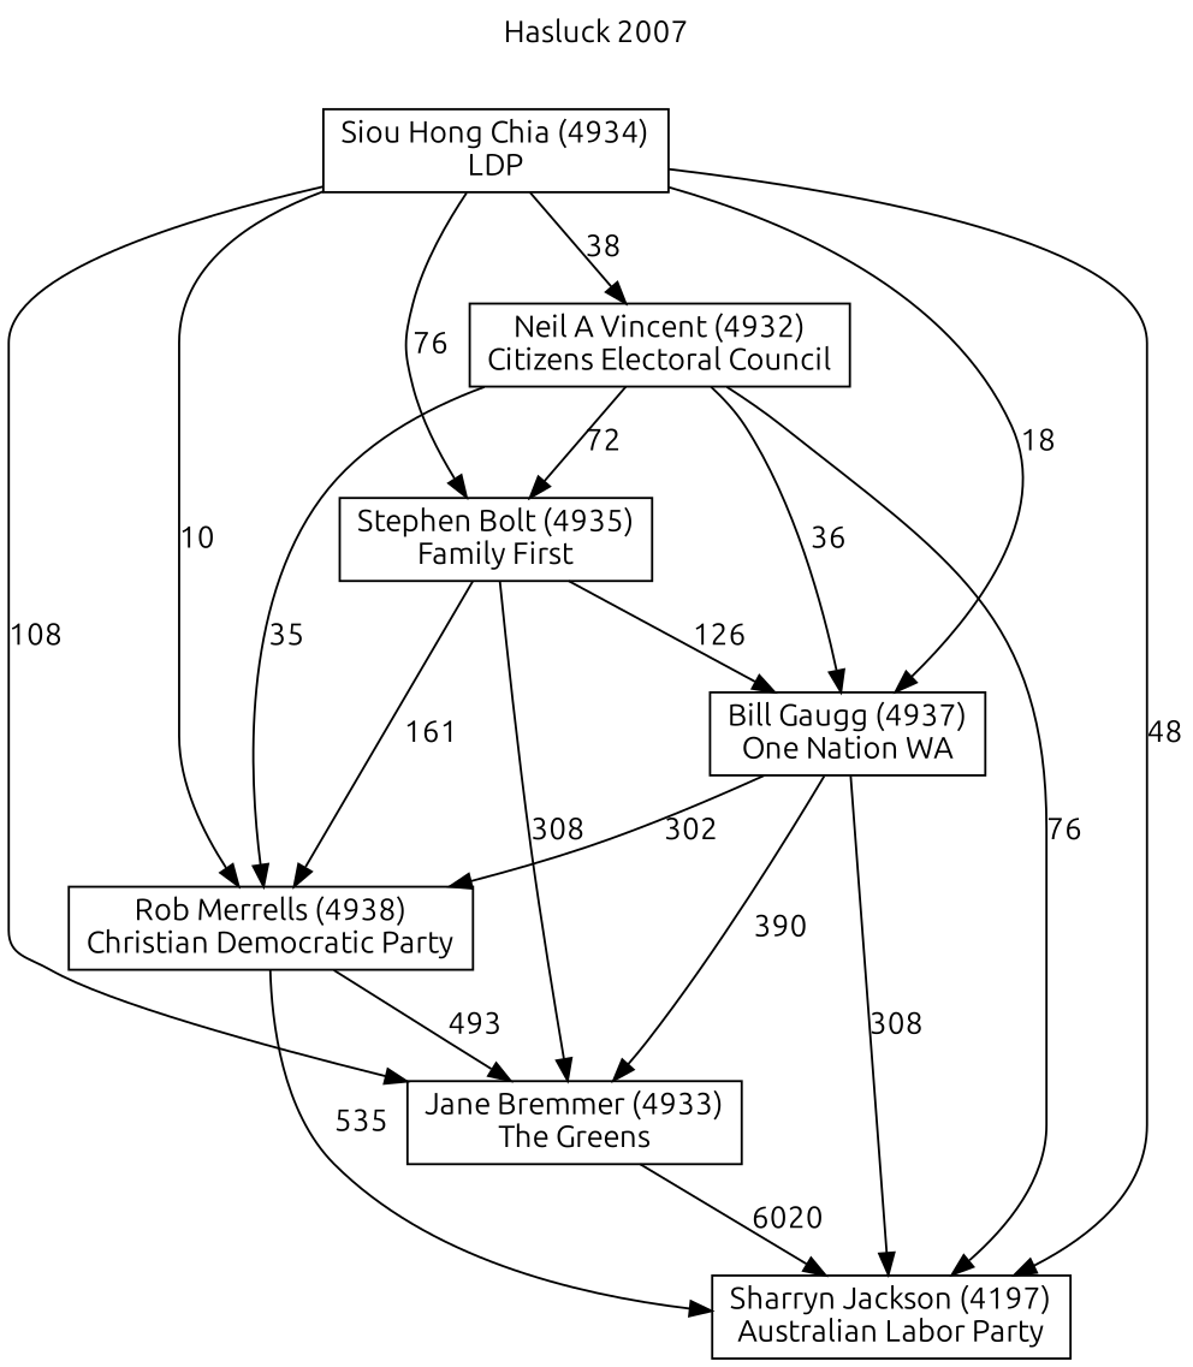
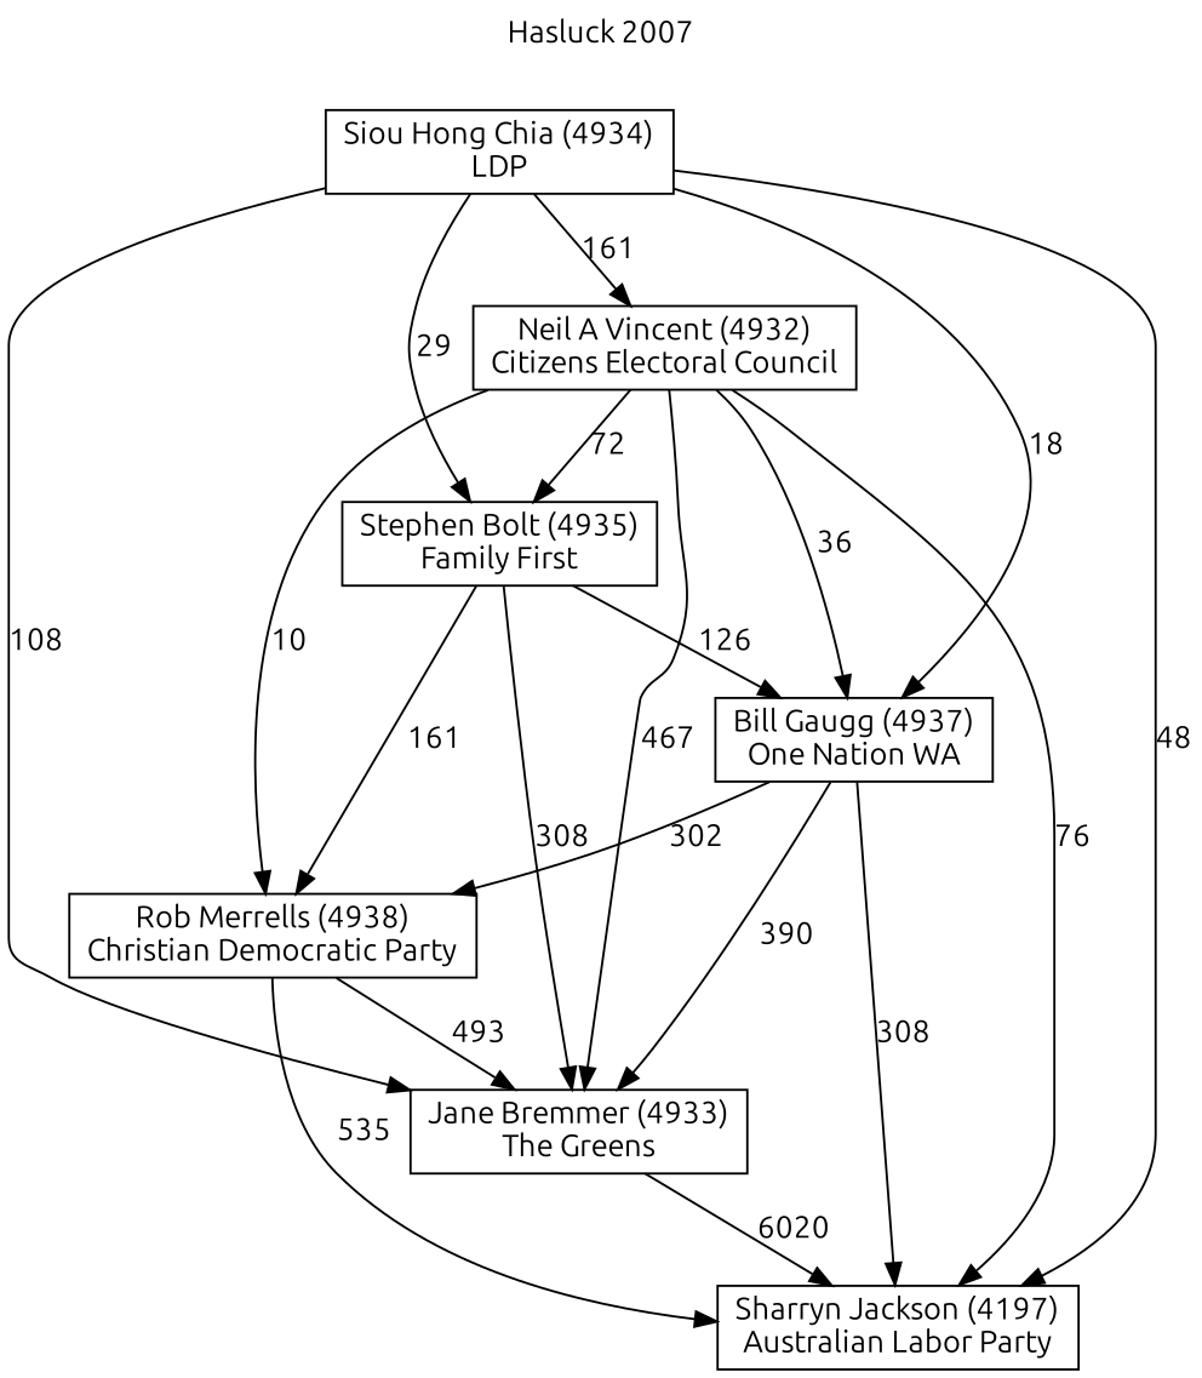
  digraph {
    fontname=Ubuntu
    label="Hasluck 2007"
    labelloc=t
    mclimit=10
    node [fontname=Ubuntu shape=box]
    edge [fontname=Ubuntu]
    n1 [label="Sharryn Jackson (4197)\nAustralian Labor Party"]
    n2 [label="Jane Bremmer (4933)\nThe Greens"]
    n3 [label="Rob Merrells (4938)\nChristian Democratic Party"]
    n4 [label="Bill Gaugg (4937)\nOne Nation WA"]
    n5 [label="Stephen Bolt (4935)\nFamily First"]
    n6 [label="Neil A Vincent (4932)\nCitizens Electoral Council"]
    n7 [label="Siou Hong Chia (4934)\nLDP"]
    n2 -> n1 [label=6020]
    n3 -> n1 [label=535]
    n3 -> n2 [label=493]
    n4 -> n1 [label=308]
    n4 -> n2 [label=390]
    n4 -> n3 [label=302]
    n5 -> n2 [label=308]
    n5 -> n3 [label=161]
    n5 -> n4 [label=126]
    n6 -> n1 [label=76]
-   n6 -> n3 [label=35]
+   n6 -> n2 [label=467]
+   n6 -> n3 [label=10]
    n6 -> n4 [label=36]
    n6 -> n5 [label=72]
    n7 -> n1 [label=48]
    n7 -> n2 [label=108]
-   n7 -> n3 [label=10]
    n7 -> n4 [label=18]
-   n7 -> n5 [label=76]
-   n7 -> n6 [label=38]
+   n7 -> n5 [label=29]
+   n7 -> n6 [label=161]
  }
